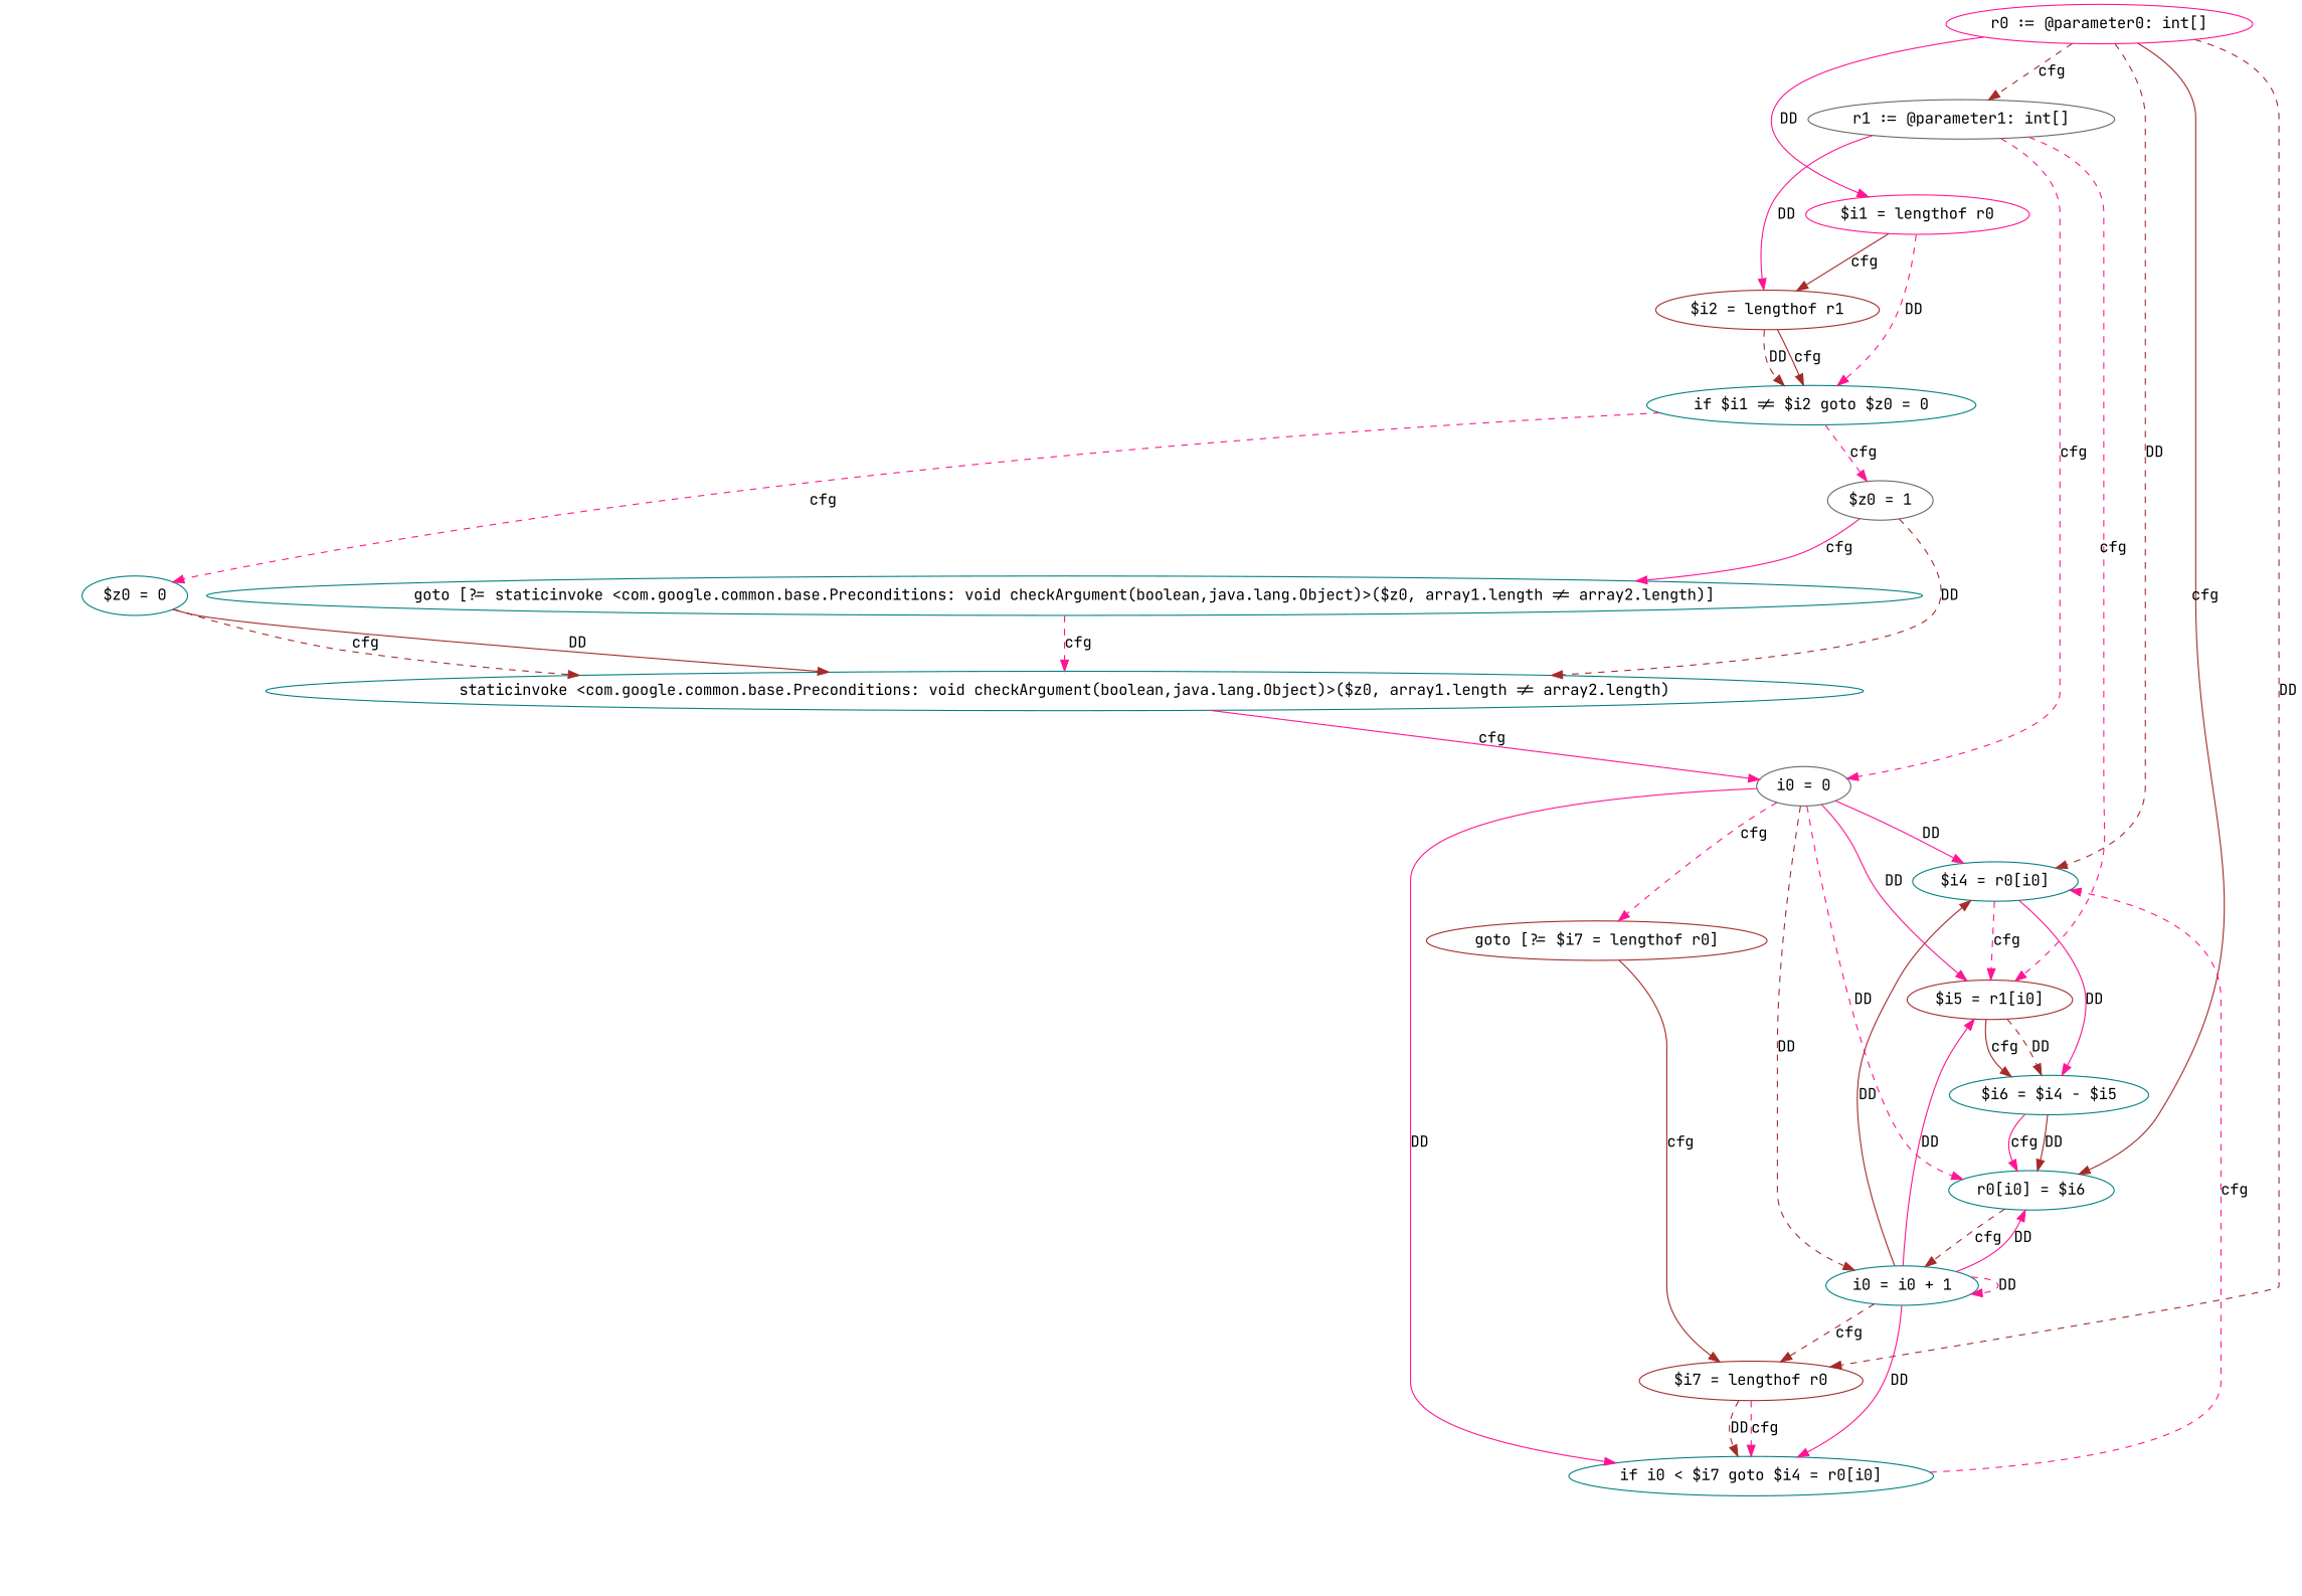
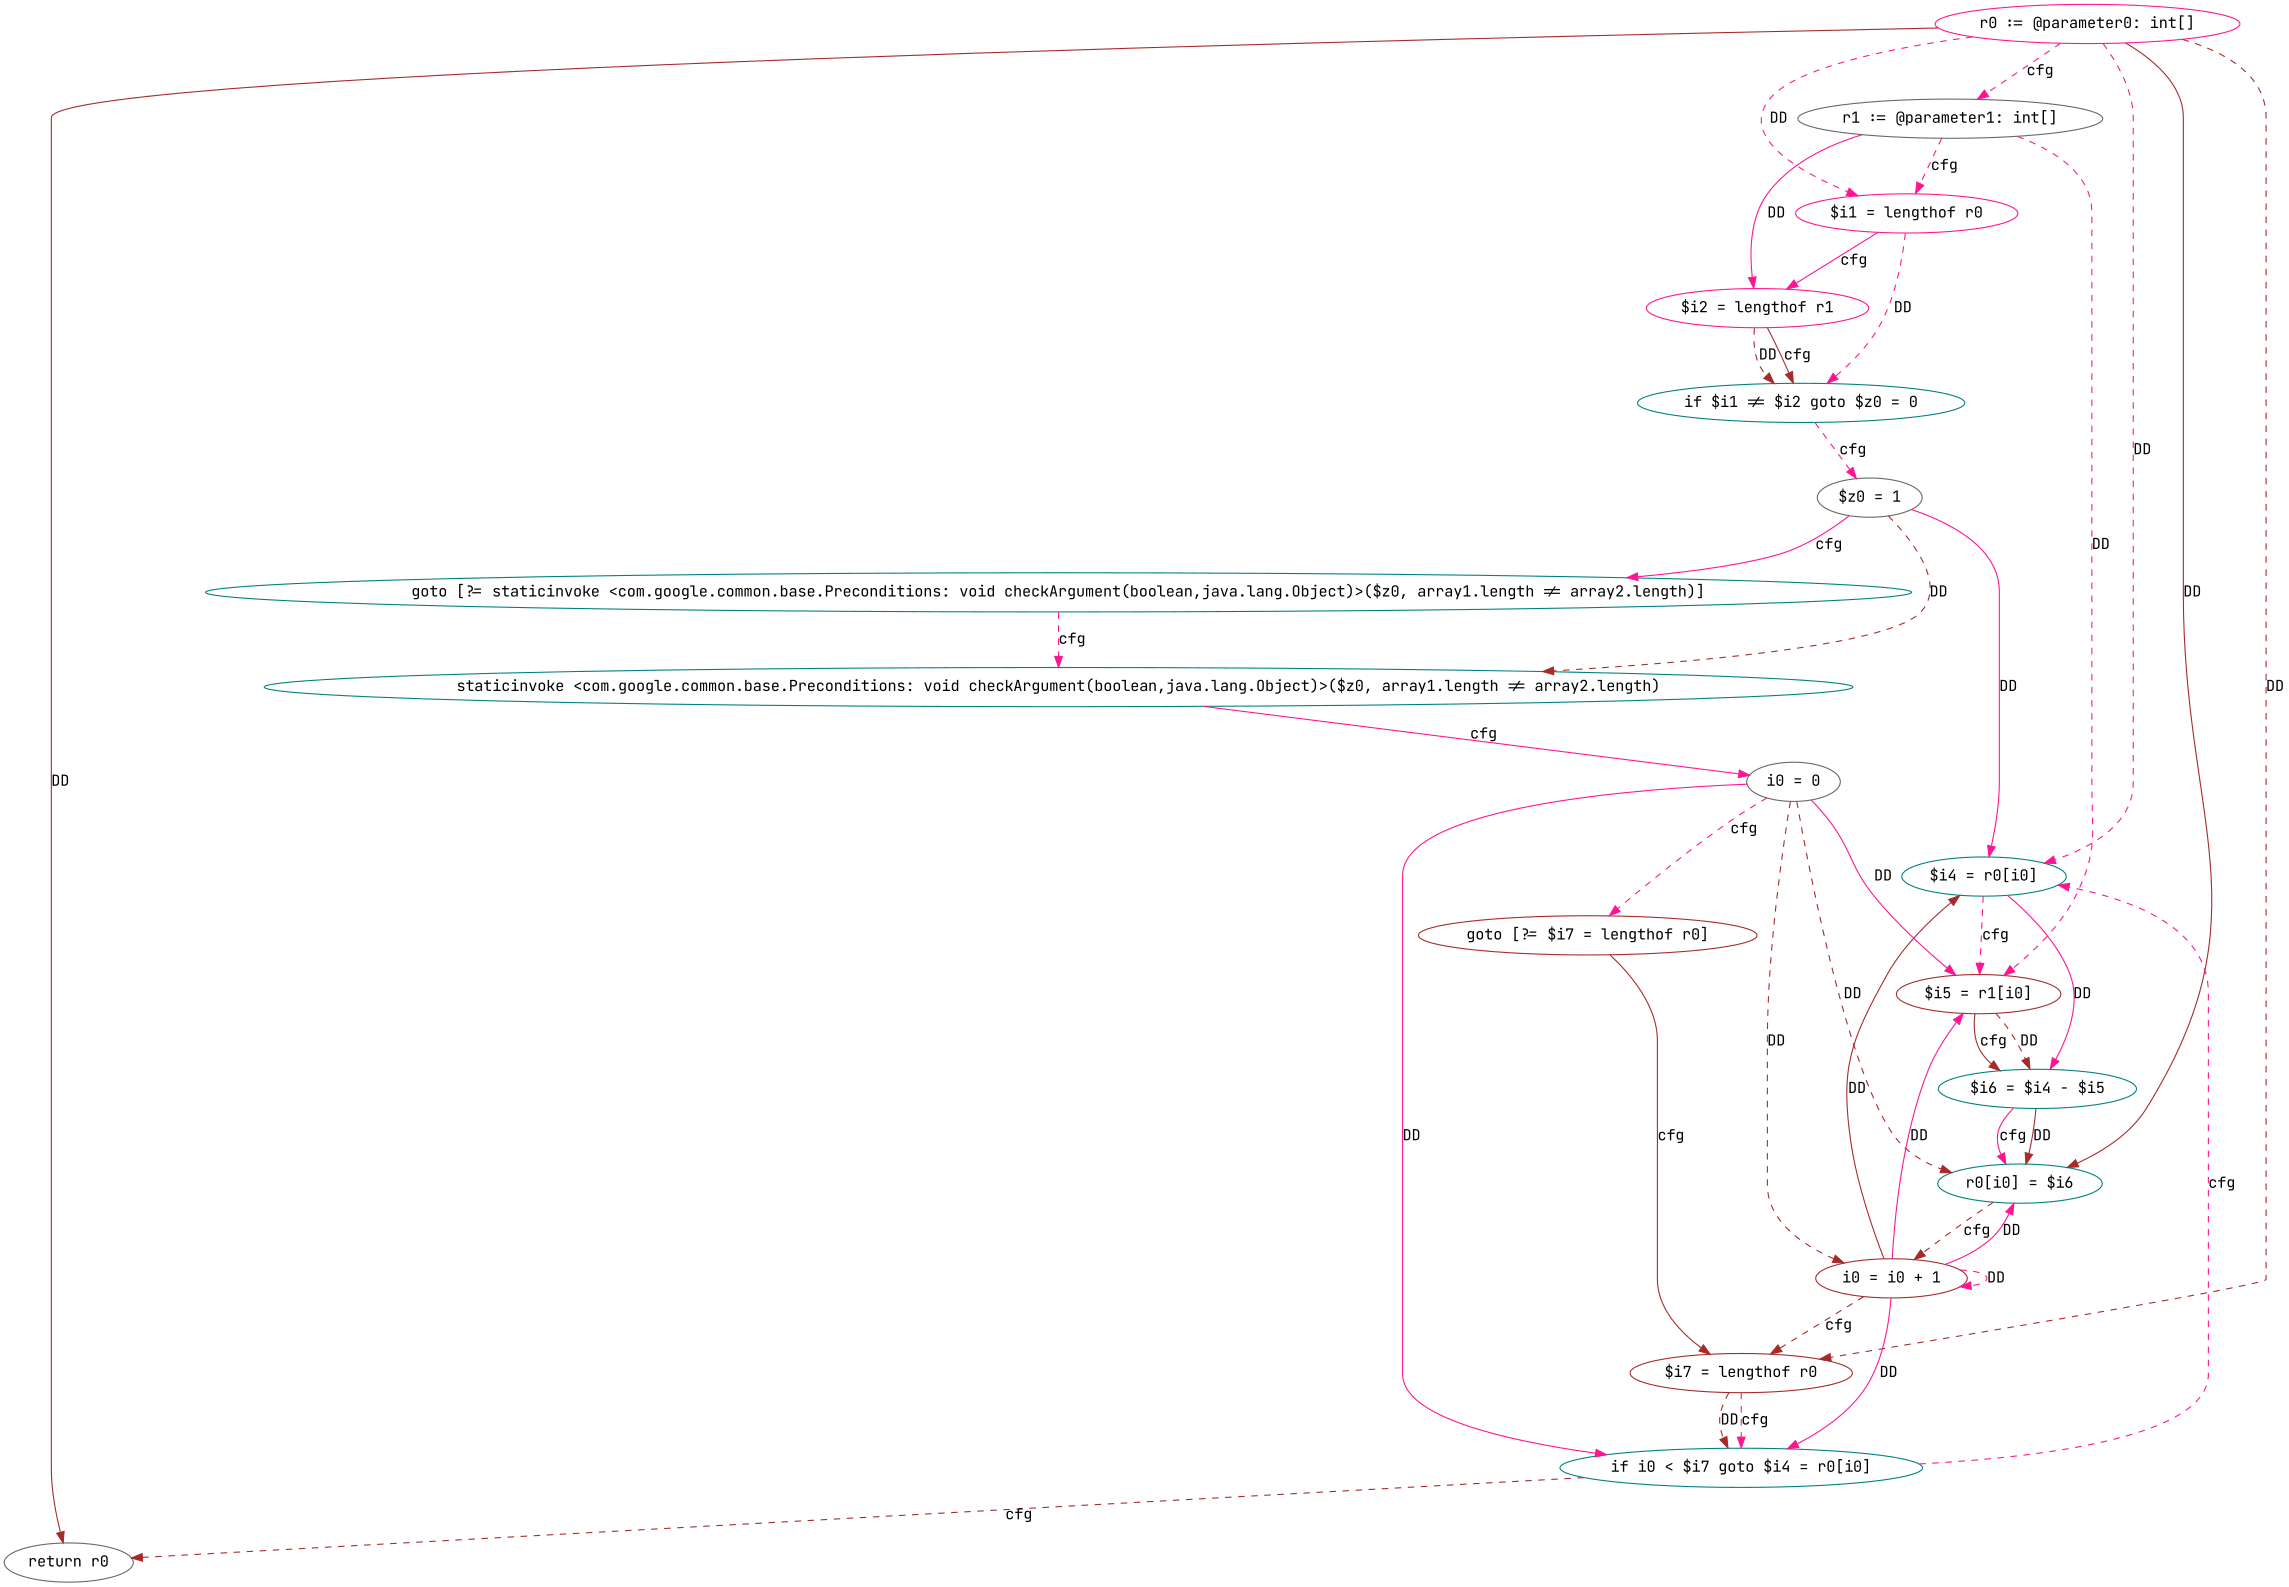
  digraph {
    fontname="JetBrains Mono"
    node [color=teal fontname="JetBrains Mono"]
    edge [color=deeppink fontname="JetBrains Mono" style=dashed]
    n1 [color=deeppink label="r0 := @parameter0: int[]"]
    n2 [color=gray40 label="r1 := @parameter1: int[]"]
    n3 [color=deeppink label="$i1 = lengthof r0"]
    n4 [label="$i4 = r0[i0]"]
    n5 [label="r0[i0] = $i6"]
    n6 [color=brown label="$i7 = lengthof r0"]
-   n8 [color=brown label="$i2 = lengthof r1"]
+   n7 [color=gray40 label="return r0"]
+   n8 [color=deeppink label="$i2 = lengthof r1"]
    n9 [color=brown label="$i5 = r1[i0]"]
    n10 [label="if $i1 != $i2 goto $z0 = 0"]
    n11 [label="$i6 = $i4 - $i5"]
-   n12 [label="i0 = i0 + 1"]
+   n12 [color=brown label="i0 = i0 + 1"]
    n13 [label="if i0 < $i7 goto $i4 = r0[i0]"]
    n14 [color=gray40 label="$z0 = 1"]
-   n15 [label="$z0 = 0"]
    n16 [label="goto [?= staticinvoke <com.google.common.base.Preconditions: void checkArgument(boolean,java.lang.Object)>($z0, array1.length != array2.length)]"]
    n17 [label="staticinvoke <com.google.common.base.Preconditions: void checkArgument(boolean,java.lang.Object)>($z0, array1.length != array2.length)"]
    n18 [color=gray40 label="i0 = 0"]
    n19 [color=brown label="goto [?= $i7 = lengthof r0]"]
-   n1 -> n2 [color=brown label=cfg]
-   n1 -> n3 [label=DD style=solid]
-   n1 -> n4 [color=brown label=DD]
-   n1 -> n5 [color=brown label=cfg style=solid]
+   n1 -> n2 [label=cfg]
+   n1 -> n3 [label=DD]
+   n1 -> n4 [label=DD]
+   n1 -> n5 [color=brown label=DD style=solid]
    n1 -> n6 [color=brown label=DD]
-   n2 -> n18 [label=cfg]
+   n1 -> n7 [color=brown label=DD style=solid]
+   n2 -> n3 [label=cfg]
    n2 -> n8 [label=DD style=solid]
-   n2 -> n9 [label=cfg]
-   n3 -> n8 [color=brown label=cfg style=solid]
+   n2 -> n9 [label=DD]
+   n3 -> n8 [label=cfg style=solid]
    n3 -> n10 [label=DD]
    n4 -> n9 [label=cfg]
    n4 -> n11 [label=DD style=solid]
    n5 -> n12 [color=brown label=cfg]
    n6 -> n13 [color=brown label=DD]
    n6 -> n13 [label=cfg]
    n8 -> n10 [color=brown label=DD]
    n8 -> n10 [color=brown label=cfg style=solid]
    n9 -> n11 [color=brown label=DD]
    n9 -> n11 [color=brown label=cfg style=solid]
    n10 -> n14 [label=cfg]
-   n10 -> n15 [label=cfg]
    n11 -> n5 [color=brown label=DD style=solid]
    n11 -> n5 [label=cfg style=solid]
    n12 -> n4 [color=brown label=DD style=solid]
    n12 -> n5 [label=DD style=solid]
    n12 -> n6 [color=brown label=cfg]
    n12 -> n9 [label=DD style=solid]
    n12 -> n12 [label=DD]
    n12 -> n13 [label=DD style=solid]
    n13 -> n4 [label=cfg]
+   n13 -> n7 [color=brown label=cfg]
    n14 -> n16 [label=cfg style=solid]
    n14 -> n17 [color=brown label=DD]
-   n15 -> n17 [color=brown label=DD style=solid]
-   n15 -> n17 [color=brown label=cfg]
    n16 -> n17 [label=cfg]
    n17 -> n18 [label=cfg style=solid]
-   n18 -> n4 [label=DD style=solid]
-   n18 -> n5 [label=DD]
+   n14 -> n4 [label=DD style=solid]
+   n18 -> n5 [color=brown label=DD]
    n18 -> n9 [label=DD style=solid]
    n18 -> n12 [color=brown label=DD]
    n18 -> n13 [label=DD style=solid]
    n18 -> n19 [label=cfg]
    n19 -> n6 [color=brown label=cfg style=solid]
  }
